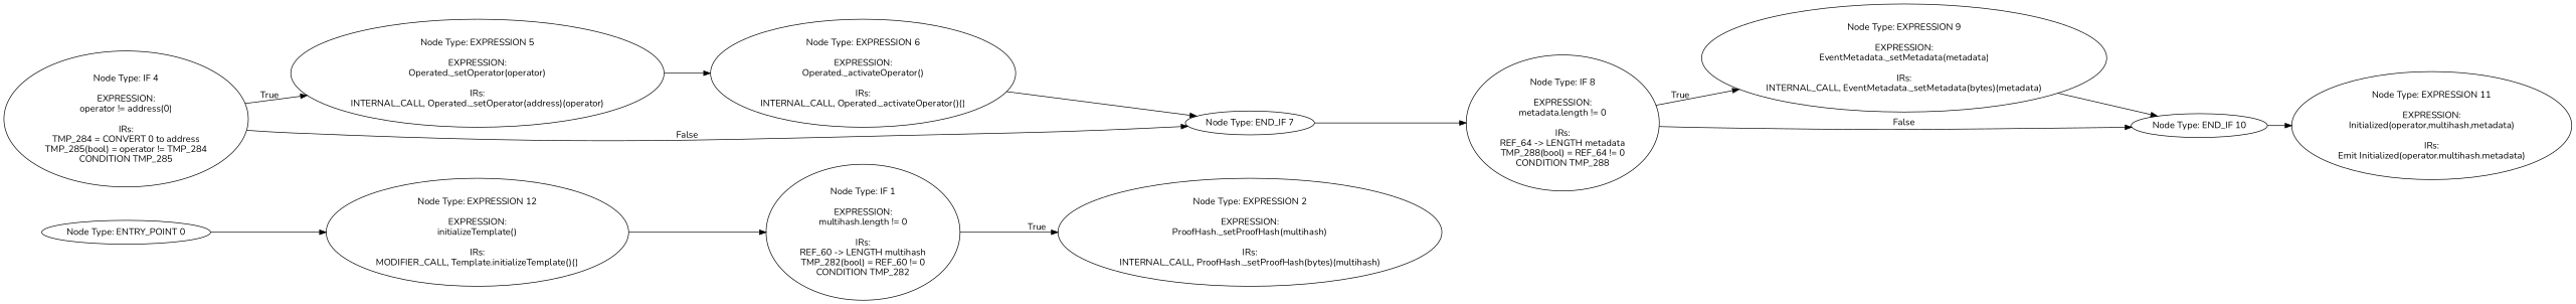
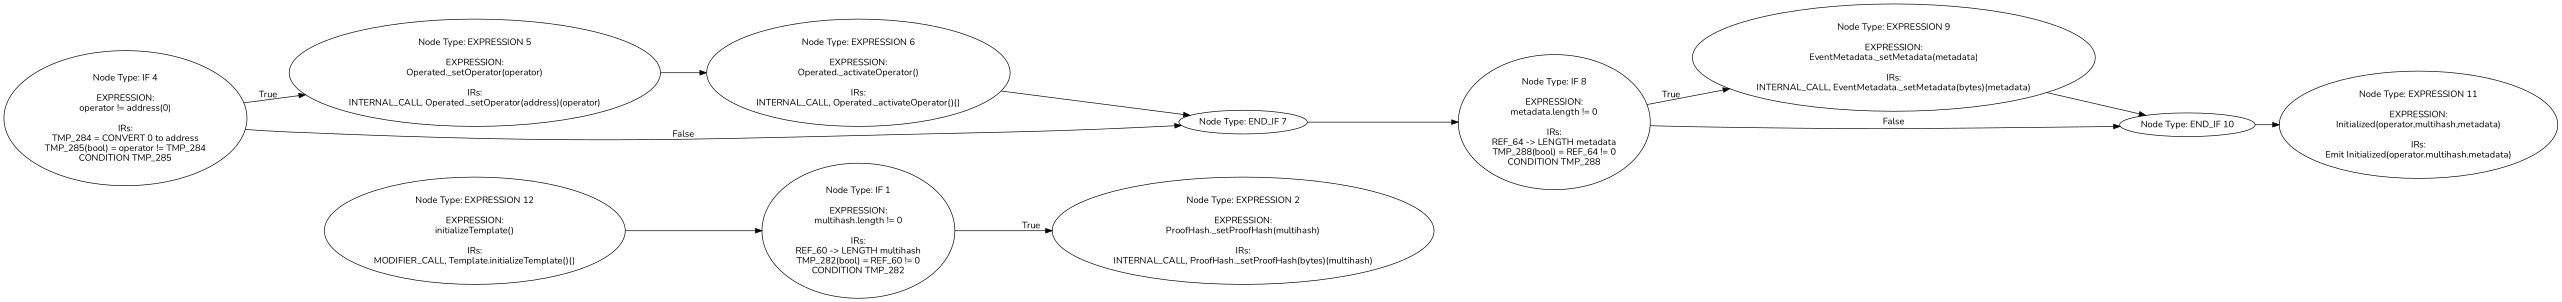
  digraph {
    fontname=Nunito
    rankdir=LR
    node [fontname=Nunito]
    edge [fontname=Nunito]
-   n1 [label="Node Type: ENTRY_POINT 0\n"]
    n2 [label="Node Type: EXPRESSION 12\n\nEXPRESSION:\ninitializeTemplate()\n\nIRs:\nMODIFIER_CALL, Template.initializeTemplate()()"]
    n3 [label="Node Type: IF 1\n\nEXPRESSION:\nmultihash.length != 0\n\nIRs:\nREF_60 -> LENGTH multihash\nTMP_282(bool) = REF_60 != 0\nCONDITION TMP_282"]
    n4 [label="Node Type: EXPRESSION 2\n\nEXPRESSION:\nProofHash._setProofHash(multihash)\n\nIRs:\nINTERNAL_CALL, ProofHash._setProofHash(bytes)(multihash)"]
    n5 [label="Node Type: IF 4\n\nEXPRESSION:\noperator != address(0)\n\nIRs:\nTMP_284 = CONVERT 0 to address\nTMP_285(bool) = operator != TMP_284\nCONDITION TMP_285"]
    n6 [label="Node Type: EXPRESSION 5\n\nEXPRESSION:\nOperated._setOperator(operator)\n\nIRs:\nINTERNAL_CALL, Operated._setOperator(address)(operator)"]
    n7 [label="Node Type: END_IF 7\n"]
    n8 [label="Node Type: EXPRESSION 6\n\nEXPRESSION:\nOperated._activateOperator()\n\nIRs:\nINTERNAL_CALL, Operated._activateOperator()()"]
    n9 [label="Node Type: IF 8\n\nEXPRESSION:\nmetadata.length != 0\n\nIRs:\nREF_64 -> LENGTH metadata\nTMP_288(bool) = REF_64 != 0\nCONDITION TMP_288"]
    n10 [label="Node Type: EXPRESSION 9\n\nEXPRESSION:\nEventMetadata._setMetadata(metadata)\n\nIRs:\nINTERNAL_CALL, EventMetadata._setMetadata(bytes)(metadata)"]
    n11 [label="Node Type: END_IF 10\n"]
    n12 [label="Node Type: EXPRESSION 11\n\nEXPRESSION:\nInitialized(operator,multihash,metadata)\n\nIRs:\nEmit Initialized(operator.multihash.metadata)"]
-   n1 -> n2
    n2 -> n3
    n3 -> n4 [label=True]
    n5 -> n6 [label=True]
    n5 -> n7 [label=False]
    n6 -> n8
    n7 -> n9
    n8 -> n7
    n9 -> n10 [label=True]
    n9 -> n11 [label=False]
    n10 -> n11
    n11 -> n12
  }
